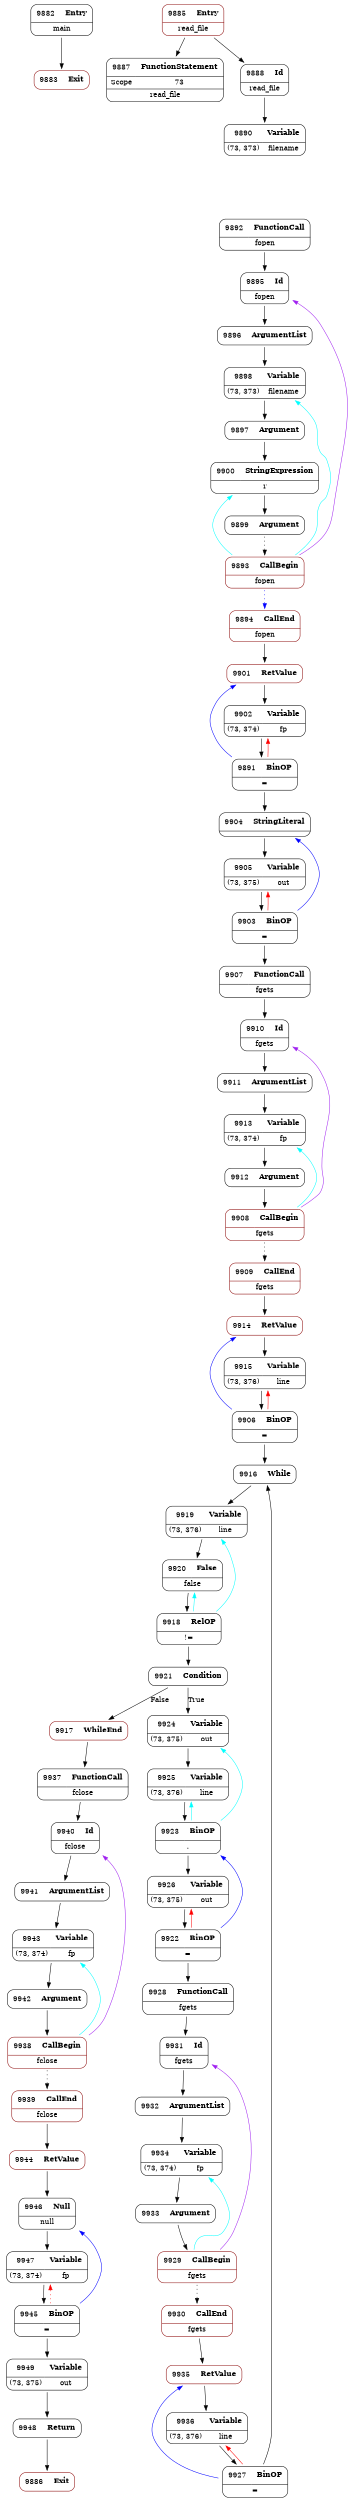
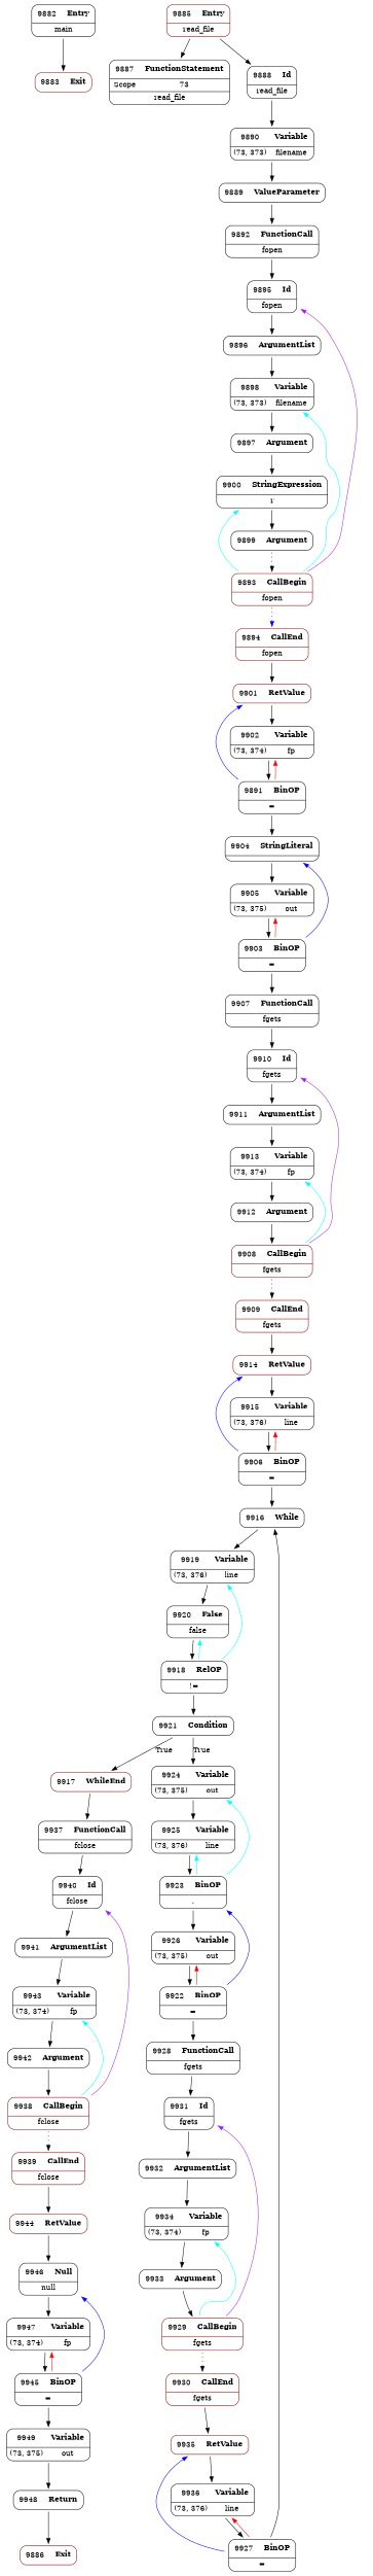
  digraph {
    node [shape=none]
    edge [weight=2]
    n1 [label=<<TABLE border='1' cellspacing='0' cellpadding='10' style='rounded' ><TR><TD border='0'>9882</TD><TD border='0'><B>Entry</B></TD></TR><HR/><TR><TD border='0' cellpadding='5' colspan='2'>main</TD></TR></TABLE>>]
    n2 [label=<<TABLE border='1' cellspacing='0' cellpadding='10' style='rounded'  color='#880000'><TR><TD border='0'>9883</TD><TD border='0'><B>Exit</B></TD></TR></TABLE>>]
    n3 [label=<<TABLE border='1' cellspacing='0' cellpadding='10' style='rounded'  color='#880000'><TR><TD border='0'>9885</TD><TD border='0'><B>Entry</B></TD></TR><HR/><TR><TD border='0' cellpadding='5' colspan='2'>read_file</TD></TR></TABLE>>]
    n4 [label=<<TABLE border='1' cellspacing='0' cellpadding='10' style='rounded' ><TR><TD border='0'>9887</TD><TD border='0'><B>FunctionStatement</B></TD></TR><HR/><TR><TD border='0' cellpadding='5'>Scope</TD><TD border='0' cellpadding='5'>73</TD></TR><HR/><TR><TD border='0' cellpadding='5' colspan='2'>read_file</TD></TR></TABLE>>]
    n5 [label=<<TABLE border='1' cellspacing='0' cellpadding='10' style='rounded' ><TR><TD border='0'>9888</TD><TD border='0'><B>Id</B></TD></TR><HR/><TR><TD border='0' cellpadding='5' colspan='2'>read_file</TD></TR></TABLE>>]
    n6 [label=<<TABLE border='1' cellspacing='0' cellpadding='10' style='rounded' ><TR><TD border='0'>9890</TD><TD border='0'><B>Variable</B></TD></TR><HR/><TR><TD border='0' cellpadding='5'>(73, 373)</TD><TD border='0' cellpadding='5'>filename</TD></TR></TABLE>>]
    n7 [label=<<TABLE border='1' cellspacing='0' cellpadding='10' style='rounded'  color='#880000'><TR><TD border='0'>9886</TD><TD border='0'><B>Exit</B></TD></TR></TABLE>>]
+   n8 [label=<<TABLE border='1' cellspacing='0' cellpadding='10' style='rounded' ><TR><TD border='0'>9889</TD><TD border='0'><B>ValueParameter</B></TD></TR></TABLE>>]
    n9 [label=<<TABLE border='1' cellspacing='0' cellpadding='10' style='rounded' ><TR><TD border='0'>9892</TD><TD border='0'><B>FunctionCall</B></TD></TR><HR/><TR><TD border='0' cellpadding='5' colspan='2'>fopen</TD></TR></TABLE>>]
    n10 [label=<<TABLE border='1' cellspacing='0' cellpadding='10' style='rounded' ><TR><TD border='0'>9895</TD><TD border='0'><B>Id</B></TD></TR><HR/><TR><TD border='0' cellpadding='5' colspan='2'>fopen</TD></TR></TABLE>>]
    n11 [label=<<TABLE border='1' cellspacing='0' cellpadding='10' style='rounded' ><TR><TD border='0'>9896</TD><TD border='0'><B>ArgumentList</B></TD></TR></TABLE>>]
    n12 [label=<<TABLE border='1' cellspacing='0' cellpadding='10' style='rounded' ><TR><TD border='0'>9891</TD><TD border='0'><B>BinOP</B></TD></TR><HR/><TR><TD border='0' cellpadding='5' colspan='2'>=</TD></TR></TABLE>>]
    n13 [label=<<TABLE border='1' cellspacing='0' cellpadding='10' style='rounded' ><TR><TD border='0'>9904</TD><TD border='0'><B>StringLiteral</B></TD></TR><HR/><TR><TD border='0' cellpadding='5' colspan='2'></TD></TR></TABLE>>]
    n14 [label=<<TABLE border='1' cellspacing='0' cellpadding='10' style='rounded' ><TR><TD border='0'>9902</TD><TD border='0'><B>Variable</B></TD></TR><HR/><TR><TD border='0' cellpadding='5'>(73, 374)</TD><TD border='0' cellpadding='5'>fp</TD></TR></TABLE>>]
    n15 [label=<<TABLE border='1' cellspacing='0' cellpadding='10' style='rounded'  color='#880000'><TR><TD border='0'>9901</TD><TD border='0'><B>RetValue</B></TD></TR></TABLE>>]
    n16 [label=<<TABLE border='1' cellspacing='0' cellpadding='10' style='rounded' ><TR><TD border='0'>9905</TD><TD border='0'><B>Variable</B></TD></TR><HR/><TR><TD border='0' cellpadding='5'>(73, 375)</TD><TD border='0' cellpadding='5'>out</TD></TR></TABLE>>]
    n17 [label=<<TABLE border='1' cellspacing='0' cellpadding='10' style='rounded' ><TR><TD border='0'>9903</TD><TD border='0'><B>BinOP</B></TD></TR><HR/><TR><TD border='0' cellpadding='5' colspan='2'>=</TD></TR></TABLE>>]
    n18 [label=<<TABLE border='1' cellspacing='0' cellpadding='10' style='rounded' ><TR><TD border='0'>9898</TD><TD border='0'><B>Variable</B></TD></TR><HR/><TR><TD border='0' cellpadding='5'>(73, 373)</TD><TD border='0' cellpadding='5'>filename</TD></TR></TABLE>>]
    n19 [label=<<TABLE border='1' cellspacing='0' cellpadding='10' style='rounded'  color='#880000'><TR><TD border='0'>9893</TD><TD border='0'><B>CallBegin</B></TD></TR><HR/><TR><TD border='0' cellpadding='5' colspan='2'>fopen</TD></TR></TABLE>>]
    n20 [label=<<TABLE border='1' cellspacing='0' cellpadding='10' style='rounded'  color='#880000'><TR><TD border='0'>9894</TD><TD border='0'><B>CallEnd</B></TD></TR><HR/><TR><TD border='0' cellpadding='5' colspan='2'>fopen</TD></TR></TABLE>>]
    n21 [label=<<TABLE border='1' cellspacing='0' cellpadding='10' style='rounded' ><TR><TD border='0'>9900</TD><TD border='0'><B>StringExpression</B></TD></TR><HR/><TR><TD border='0' cellpadding='5' colspan='2'>r</TD></TR></TABLE>>]
    n22 [label=<<TABLE border='1' cellspacing='0' cellpadding='10' style='rounded' ><TR><TD border='0'>9897</TD><TD border='0'><B>Argument</B></TD></TR></TABLE>>]
    n23 [label=<<TABLE border='1' cellspacing='0' cellpadding='10' style='rounded' ><TR><TD border='0'>9899</TD><TD border='0'><B>Argument</B></TD></TR></TABLE>>]
    n24 [label=<<TABLE border='1' cellspacing='0' cellpadding='10' style='rounded' ><TR><TD border='0'>9907</TD><TD border='0'><B>FunctionCall</B></TD></TR><HR/><TR><TD border='0' cellpadding='5' colspan='2'>fgets</TD></TR></TABLE>>]
    n25 [label=<<TABLE border='1' cellspacing='0' cellpadding='10' style='rounded' ><TR><TD border='0'>9910</TD><TD border='0'><B>Id</B></TD></TR><HR/><TR><TD border='0' cellpadding='5' colspan='2'>fgets</TD></TR></TABLE>>]
    n26 [label=<<TABLE border='1' cellspacing='0' cellpadding='10' style='rounded' ><TR><TD border='0'>9911</TD><TD border='0'><B>ArgumentList</B></TD></TR></TABLE>>]
    n27 [label=<<TABLE border='1' cellspacing='0' cellpadding='10' style='rounded' ><TR><TD border='0'>9906</TD><TD border='0'><B>BinOP</B></TD></TR><HR/><TR><TD border='0' cellpadding='5' colspan='2'>=</TD></TR></TABLE>>]
    n28 [label=<<TABLE border='1' cellspacing='0' cellpadding='10' style='rounded' ><TR><TD border='0'>9916</TD><TD border='0'><B>While</B></TD></TR></TABLE>>]
    n29 [label=<<TABLE border='1' cellspacing='0' cellpadding='10' style='rounded' ><TR><TD border='0'>9915</TD><TD border='0'><B>Variable</B></TD></TR><HR/><TR><TD border='0' cellpadding='5'>(73, 376)</TD><TD border='0' cellpadding='5'>line</TD></TR></TABLE>>]
    n30 [label=<<TABLE border='1' cellspacing='0' cellpadding='10' style='rounded'  color='#880000'><TR><TD border='0'>9914</TD><TD border='0'><B>RetValue</B></TD></TR></TABLE>>]
    n31 [label=<<TABLE border='1' cellspacing='0' cellpadding='10' style='rounded' ><TR><TD border='0'>9919</TD><TD border='0'><B>Variable</B></TD></TR><HR/><TR><TD border='0' cellpadding='5'>(73, 376)</TD><TD border='0' cellpadding='5'>line</TD></TR></TABLE>>]
    n32 [label=<<TABLE border='1' cellspacing='0' cellpadding='10' style='rounded' ><TR><TD border='0'>9920</TD><TD border='0'><B>False</B></TD></TR><HR/><TR><TD border='0' cellpadding='5' colspan='2'>false</TD></TR></TABLE>>]
    n33 [label=<<TABLE border='1' cellspacing='0' cellpadding='10' style='rounded' ><TR><TD border='0'>9913</TD><TD border='0'><B>Variable</B></TD></TR><HR/><TR><TD border='0' cellpadding='5'>(73, 374)</TD><TD border='0' cellpadding='5'>fp</TD></TR></TABLE>>]
    n34 [label=<<TABLE border='1' cellspacing='0' cellpadding='10' style='rounded'  color='#880000'><TR><TD border='0'>9908</TD><TD border='0'><B>CallBegin</B></TD></TR><HR/><TR><TD border='0' cellpadding='5' colspan='2'>fgets</TD></TR></TABLE>>]
    n35 [label=<<TABLE border='1' cellspacing='0' cellpadding='10' style='rounded'  color='#880000'><TR><TD border='0'>9909</TD><TD border='0'><B>CallEnd</B></TD></TR><HR/><TR><TD border='0' cellpadding='5' colspan='2'>fgets</TD></TR></TABLE>>]
    n36 [label=<<TABLE border='1' cellspacing='0' cellpadding='10' style='rounded' ><TR><TD border='0'>9912</TD><TD border='0'><B>Argument</B></TD></TR></TABLE>>]
    n37 [label=<<TABLE border='1' cellspacing='0' cellpadding='10' style='rounded' ><TR><TD border='0'>9918</TD><TD border='0'><B>RelOP</B></TD></TR><HR/><TR><TD border='0' cellpadding='5' colspan='2'>!=</TD></TR></TABLE>>]
    n38 [label=<<TABLE border='1' cellspacing='0' cellpadding='10' style='rounded'  color='#880000'><TR><TD border='0'>9917</TD><TD border='0'><B>WhileEnd</B></TD></TR></TABLE>>]
    n39 [label=<<TABLE border='1' cellspacing='0' cellpadding='10' style='rounded' ><TR><TD border='0'>9937</TD><TD border='0'><B>FunctionCall</B></TD></TR><HR/><TR><TD border='0' cellpadding='5' colspan='2'>fclose</TD></TR></TABLE>>]
    n40 [label=<<TABLE border='1' cellspacing='0' cellpadding='10' style='rounded' ><TR><TD border='0'>9940</TD><TD border='0'><B>Id</B></TD></TR><HR/><TR><TD border='0' cellpadding='5' colspan='2'>fclose</TD></TR></TABLE>>]
    n41 [label=<<TABLE border='1' cellspacing='0' cellpadding='10' style='rounded' ><TR><TD border='0'>9941</TD><TD border='0'><B>ArgumentList</B></TD></TR></TABLE>>]
    n42 [label=<<TABLE border='1' cellspacing='0' cellpadding='10' style='rounded' ><TR><TD border='0'>9921</TD><TD border='0'><B>Condition</B></TD></TR></TABLE>>]
    n43 [label=<<TABLE border='1' cellspacing='0' cellpadding='10' style='rounded' ><TR><TD border='0'>9924</TD><TD border='0'><B>Variable</B></TD></TR><HR/><TR><TD border='0' cellpadding='5'>(73, 375)</TD><TD border='0' cellpadding='5'>out</TD></TR></TABLE>>]
    n44 [label=<<TABLE border='1' cellspacing='0' cellpadding='10' style='rounded' ><TR><TD border='0'>9925</TD><TD border='0'><B>Variable</B></TD></TR><HR/><TR><TD border='0' cellpadding='5'>(73, 376)</TD><TD border='0' cellpadding='5'>line</TD></TR></TABLE>>]
    n45 [label=<<TABLE border='1' cellspacing='0' cellpadding='10' style='rounded' ><TR><TD border='0'>9923</TD><TD border='0'><B>BinOP</B></TD></TR><HR/><TR><TD border='0' cellpadding='5' colspan='2'>.</TD></TR></TABLE>>]
    n46 [label=<<TABLE border='1' cellspacing='0' cellpadding='10' style='rounded' ><TR><TD border='0'>9922</TD><TD border='0'><B>BinOP</B></TD></TR><HR/><TR><TD border='0' cellpadding='5' colspan='2'>=</TD></TR></TABLE>>]
    n47 [label=<<TABLE border='1' cellspacing='0' cellpadding='10' style='rounded' ><TR><TD border='0'>9928</TD><TD border='0'><B>FunctionCall</B></TD></TR><HR/><TR><TD border='0' cellpadding='5' colspan='2'>fgets</TD></TR></TABLE>>]
    n48 [label=<<TABLE border='1' cellspacing='0' cellpadding='10' style='rounded' ><TR><TD border='0'>9926</TD><TD border='0'><B>Variable</B></TD></TR><HR/><TR><TD border='0' cellpadding='5'>(73, 375)</TD><TD border='0' cellpadding='5'>out</TD></TR></TABLE>>]
    n49 [label=<<TABLE border='1' cellspacing='0' cellpadding='10' style='rounded' ><TR><TD border='0'>9931</TD><TD border='0'><B>Id</B></TD></TR><HR/><TR><TD border='0' cellpadding='5' colspan='2'>fgets</TD></TR></TABLE>>]
    n50 [label=<<TABLE border='1' cellspacing='0' cellpadding='10' style='rounded' ><TR><TD border='0'>9932</TD><TD border='0'><B>ArgumentList</B></TD></TR></TABLE>>]
    n51 [label=<<TABLE border='1' cellspacing='0' cellpadding='10' style='rounded' ><TR><TD border='0'>9927</TD><TD border='0'><B>BinOP</B></TD></TR><HR/><TR><TD border='0' cellpadding='5' colspan='2'>=</TD></TR></TABLE>>]
    n52 [label=<<TABLE border='1' cellspacing='0' cellpadding='10' style='rounded' ><TR><TD border='0'>9936</TD><TD border='0'><B>Variable</B></TD></TR><HR/><TR><TD border='0' cellpadding='5'>(73, 376)</TD><TD border='0' cellpadding='5'>line</TD></TR></TABLE>>]
    n53 [label=<<TABLE border='1' cellspacing='0' cellpadding='10' style='rounded'  color='#880000'><TR><TD border='0'>9935</TD><TD border='0'><B>RetValue</B></TD></TR></TABLE>>]
    n54 [label=<<TABLE border='1' cellspacing='0' cellpadding='10' style='rounded' ><TR><TD border='0'>9934</TD><TD border='0'><B>Variable</B></TD></TR><HR/><TR><TD border='0' cellpadding='5'>(73, 374)</TD><TD border='0' cellpadding='5'>fp</TD></TR></TABLE>>]
    n55 [label=<<TABLE border='1' cellspacing='0' cellpadding='10' style='rounded'  color='#880000'><TR><TD border='0'>9929</TD><TD border='0'><B>CallBegin</B></TD></TR><HR/><TR><TD border='0' cellpadding='5' colspan='2'>fgets</TD></TR></TABLE>>]
    n56 [label=<<TABLE border='1' cellspacing='0' cellpadding='10' style='rounded'  color='#880000'><TR><TD border='0'>9930</TD><TD border='0'><B>CallEnd</B></TD></TR><HR/><TR><TD border='0' cellpadding='5' colspan='2'>fgets</TD></TR></TABLE>>]
    n57 [label=<<TABLE border='1' cellspacing='0' cellpadding='10' style='rounded' ><TR><TD border='0'>9933</TD><TD border='0'><B>Argument</B></TD></TR></TABLE>>]
    n58 [label=<<TABLE border='1' cellspacing='0' cellpadding='10' style='rounded' ><TR><TD border='0'>9943</TD><TD border='0'><B>Variable</B></TD></TR><HR/><TR><TD border='0' cellpadding='5'>(73, 374)</TD><TD border='0' cellpadding='5'>fp</TD></TR></TABLE>>]
    n59 [label=<<TABLE border='1' cellspacing='0' cellpadding='10' style='rounded'  color='#880000'><TR><TD border='0'>9938</TD><TD border='0'><B>CallBegin</B></TD></TR><HR/><TR><TD border='0' cellpadding='5' colspan='2'>fclose</TD></TR></TABLE>>]
    n60 [label=<<TABLE border='1' cellspacing='0' cellpadding='10' style='rounded'  color='#880000'><TR><TD border='0'>9939</TD><TD border='0'><B>CallEnd</B></TD></TR><HR/><TR><TD border='0' cellpadding='5' colspan='2'>fclose</TD></TR></TABLE>>]
    n61 [label=<<TABLE border='1' cellspacing='0' cellpadding='10' style='rounded'  color='#880000'><TR><TD border='0'>9944</TD><TD border='0'><B>RetValue</B></TD></TR></TABLE>>]
    n62 [label=<<TABLE border='1' cellspacing='0' cellpadding='10' style='rounded' ><TR><TD border='0'>9942</TD><TD border='0'><B>Argument</B></TD></TR></TABLE>>]
    n63 [label=<<TABLE border='1' cellspacing='0' cellpadding='10' style='rounded' ><TR><TD border='0'>9946</TD><TD border='0'><B>Null</B></TD></TR><HR/><TR><TD border='0' cellpadding='5' colspan='2'>null</TD></TR></TABLE>>]
    n64 [label=<<TABLE border='1' cellspacing='0' cellpadding='10' style='rounded' ><TR><TD border='0'>9947</TD><TD border='0'><B>Variable</B></TD></TR><HR/><TR><TD border='0' cellpadding='5'>(73, 374)</TD><TD border='0' cellpadding='5'>fp</TD></TR></TABLE>>]
    n65 [label=<<TABLE border='1' cellspacing='0' cellpadding='10' style='rounded' ><TR><TD border='0'>9945</TD><TD border='0'><B>BinOP</B></TD></TR><HR/><TR><TD border='0' cellpadding='5' colspan='2'>=</TD></TR></TABLE>>]
    n66 [label=<<TABLE border='1' cellspacing='0' cellpadding='10' style='rounded' ><TR><TD border='0'>9949</TD><TD border='0'><B>Variable</B></TD></TR><HR/><TR><TD border='0' cellpadding='5'>(73, 375)</TD><TD border='0' cellpadding='5'>out</TD></TR></TABLE>>]
    n67 [label=<<TABLE border='1' cellspacing='0' cellpadding='10' style='rounded' ><TR><TD border='0'>9948</TD><TD border='0'><B>Return</B></TD></TR></TABLE>>]
    n1 -> n2
    n3 -> n4
    n3 -> n5
    n5 -> n6
+   n6 -> n8
+   n8 -> n9
    n9 -> n10
    n10 -> n11
    n11 -> n18
    n12 -> n13
    n12 -> n14 [color=red constraint=false weight=""]
    n12 -> n15 [color=blue constraint=false weight=""]
    n13 -> n16
    n14 -> n12
    n15 -> n14
    n16 -> n17
    n17 -> n13 [color=blue constraint=false weight=""]
    n17 -> n16 [color=red constraint=false weight=""]
    n17 -> n24
    n18 -> n22
    n19 -> n10 [color=purple constraint=false weight=""]
    n19 -> n18 [color=cyan constraint=false weight=""]
    n19 -> n20 [color=blue style=dotted]
    n19 -> n21 [color=cyan constraint=false weight=""]
    n20 -> n15
    n21 -> n23
    n22 -> n21
    n23 -> n19 [style=dotted]
    n24 -> n25
    n25 -> n26
    n26 -> n33
    n27 -> n28
    n27 -> n29 [color=red constraint=false weight=""]
    n27 -> n30 [color=blue constraint=false weight=""]
    n28 -> n31
    n29 -> n27
    n30 -> n29
    n31 -> n32
    n32 -> n37
    n33 -> n36
    n34 -> n25 [color=purple constraint=false weight=""]
    n34 -> n33 [color=cyan constraint=false weight=""]
    n34 -> n35 [style=dotted]
    n35 -> n30
    n36 -> n34
    n37 -> n31 [color=cyan constraint=false weight=""]
    n37 -> n32 [color=cyan constraint=false weight=""]
    n37 -> n42
    n38 -> n39
    n39 -> n40
    n40 -> n41
    n41 -> n58
-   n42 -> n38 [label=False]
+   n42 -> n38 [label=True]
    n42 -> n43 [label=True]
    n43 -> n44
    n44 -> n45
    n45 -> n43 [color=cyan constraint=false weight=""]
    n45 -> n44 [color=cyan constraint=false weight=""]
    n45 -> n48
    n46 -> n45 [color=blue constraint=false weight=""]
    n46 -> n47
    n46 -> n48 [color=red constraint=false weight=""]
    n47 -> n49
    n48 -> n46
    n49 -> n50
    n50 -> n54
    n51 -> n28
    n51 -> n52 [color=red constraint=false weight=""]
    n51 -> n53 [color=blue constraint=false weight=""]
    n52 -> n51
    n53 -> n52
    n54 -> n57
    n55 -> n49 [color=purple constraint=false weight=""]
    n55 -> n54 [color=cyan constraint=false weight=""]
    n55 -> n56 [style=dotted]
    n56 -> n53
    n57 -> n55
    n58 -> n62
    n59 -> n40 [color=purple constraint=false weight=""]
    n59 -> n58 [color=cyan constraint=false weight=""]
    n59 -> n60 [style=dotted]
    n60 -> n61
    n61 -> n63
    n62 -> n59
    n63 -> n64
    n64 -> n65
    n65 -> n63 [color=blue constraint=false weight=""]
-   n65 -> n64 [color=red constraint=false style=dotted weight=""]
+   n65 -> n64 [color=red constraint=false weight=""]
    n65 -> n66
    n66 -> n67
    n67 -> n7
  }
